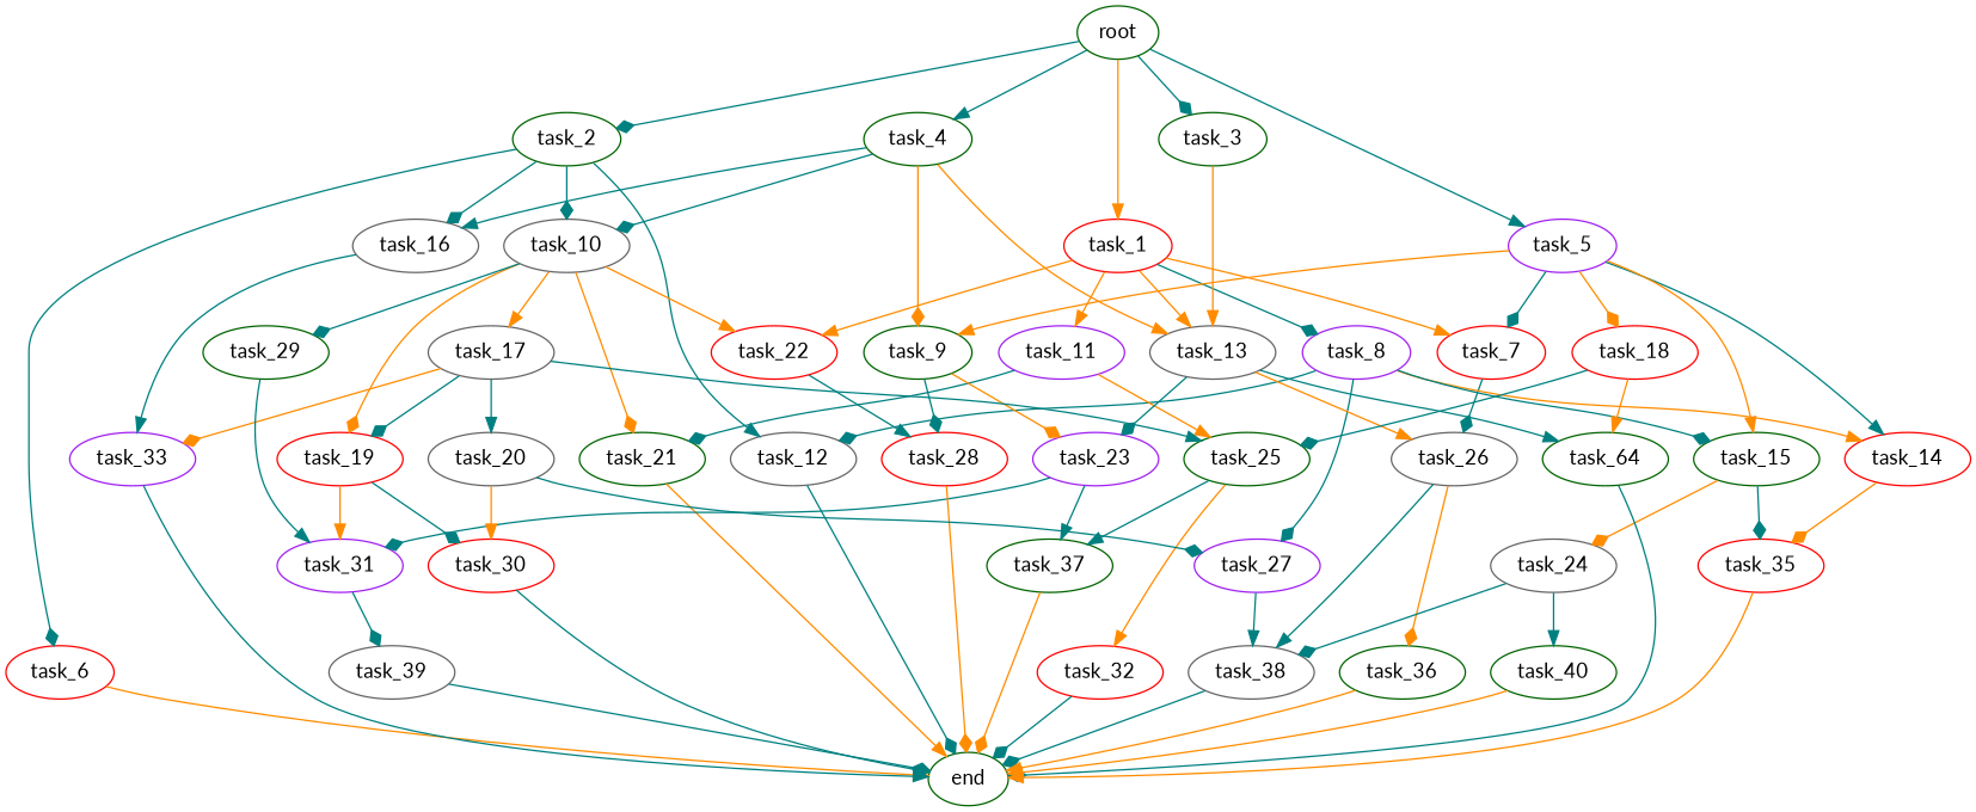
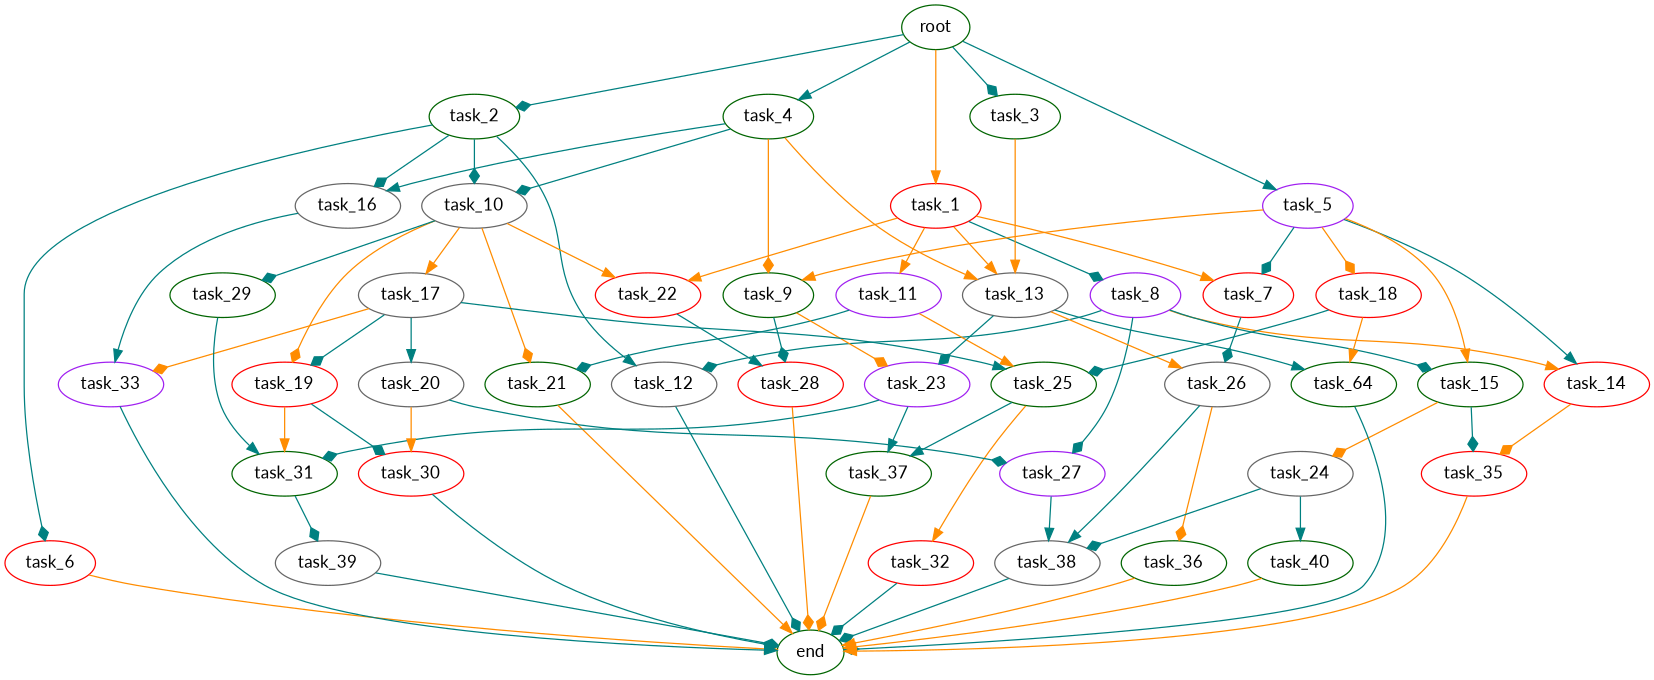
  digraph {
    fontname=Lato
    node [color=darkgreen fontname=Lato]
    edge [arrowhead=diamond color=teal fontname=Lato]
    task_1 [color=red]
    root
    task_2
    task_3
    task_4
    task_5 [color=purple]
    task_7 [color=red]
    task_8 [color=purple]
    task_11 [color=purple]
    task_13 [color=gray40]
    task_22 [color=red]
    task_6 [color=red]
    task_10 [color=gray40]
    task_12 [color=gray40]
    task_16 [color=gray40]
    task_9
    task_14 [color=red]
    task_15
    task_18 [color=red]
    task_26 [color=gray40]
    task_27 [color=purple]
    task_21
    task_25
    task_23 [color=purple]
    n25 [label=task_64]
    task_28 [color=red]
    end
    task_17 [color=gray40]
    task_19 [color=red]
    task_29
    task_33 [color=purple]
    task_35 [color=red]
    task_24 [color=gray40]
    task_38 [color=gray40]
    task_36
-   task_31 [color=purple]
+   task_31
    task_37
    task_20 [color=gray40]
    task_30 [color=red]
    task_32 [color=red]
    task_40
    task_39 [color=gray40]
    task_1 -> task_7 [arrowhead=normal color=darkorange]
    task_1 -> task_8
    task_1 -> task_11 [arrowhead=normal color=darkorange]
    task_1 -> task_13 [arrowhead=normal color=darkorange]
    task_1 -> task_22 [arrowhead=normal color=darkorange]
    root -> task_1 [arrowhead=normal color=darkorange]
    root -> task_2
    root -> task_3
    root -> task_4 [arrowhead=normal]
    root -> task_5 [arrowhead=normal]
    task_2 -> task_6
    task_2 -> task_10
    task_2 -> task_12 [arrowhead=normal]
    task_2 -> task_16
    task_3 -> task_13 [arrowhead=normal color=darkorange]
    task_4 -> task_13 [arrowhead=normal color=darkorange]
    task_4 -> task_10
    task_4 -> task_16 [arrowhead=normal]
    task_4 -> task_9 [color=darkorange]
    task_5 -> task_7
    task_5 -> task_9 [arrowhead=normal color=darkorange]
    task_5 -> task_14 [arrowhead=normal]
    task_5 -> task_15 [arrowhead=normal color=darkorange]
    task_5 -> task_18 [color=darkorange]
    task_7 -> task_26
    task_8 -> task_12
    task_8 -> task_14 [arrowhead=normal color=darkorange]
    task_8 -> task_15
    task_8 -> task_27
    task_11 -> task_21
    task_11 -> task_25 [arrowhead=normal color=darkorange]
    task_13 -> task_26 [arrowhead=normal color=darkorange]
    task_13 -> task_23
    task_13 -> n25 [arrowhead=normal]
    task_22 -> task_28 [arrowhead=normal]
    task_6 -> end [arrowhead=normal color=darkorange]
    task_10 -> task_22 [arrowhead=normal color=darkorange]
    task_10 -> task_21 [color=darkorange]
    task_10 -> task_17 [arrowhead=normal color=darkorange]
    task_10 -> task_19 [color=darkorange]
    task_10 -> task_29
    task_12 -> end
    task_16 -> task_33 [arrowhead=normal]
    task_9 -> task_23 [color=darkorange]
    task_9 -> task_28
    task_14 -> task_35 [color=darkorange]
    task_15 -> task_35
    task_15 -> task_24 [color=darkorange]
    task_18 -> task_25
    task_18 -> n25 [arrowhead=normal color=darkorange]
    task_26 -> task_38 [arrowhead=normal]
    task_26 -> task_36 [color=darkorange]
    task_27 -> task_38 [arrowhead=normal]
    task_21 -> end [arrowhead=normal color=darkorange]
    task_25 -> task_37 [arrowhead=normal]
    task_25 -> task_32 [arrowhead=normal color=darkorange]
    task_23 -> task_31
    task_23 -> task_37 [arrowhead=normal]
    n25 -> end
    task_28 -> end [color=darkorange]
    task_17 -> task_25 [arrowhead=normal]
    task_17 -> task_19
    task_17 -> task_33 [color=darkorange]
    task_17 -> task_20 [arrowhead=normal]
    task_19 -> task_31 [arrowhead=normal color=darkorange]
    task_19 -> task_30
    task_29 -> task_31 [arrowhead=normal]
    task_33 -> end [arrowhead=normal]
    task_35 -> end [arrowhead=normal color=darkorange]
    task_24 -> task_38
    task_24 -> task_40 [arrowhead=normal]
    task_38 -> end
    task_36 -> end [arrowhead=normal color=darkorange]
    task_31 -> task_39
    task_37 -> end [color=darkorange]
    task_20 -> task_27
    task_20 -> task_30 [arrowhead=normal color=darkorange]
    task_30 -> end
    task_32 -> end
    task_40 -> end [arrowhead=normal color=darkorange]
    task_39 -> end
  }
